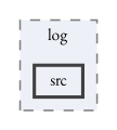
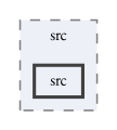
  digraph {
    compound=true
    fontname="EB Garamond"
    n1 [color=grey25 fillcolor="#edf0f7" fontname="EB Garamond" fontsize=10 height=0.2 label=src shape=box style="filled,bold" width=0.4]
    subgraph cluster_1 {
      bgcolor="#edf0f7"
      fontsize=10
-     label=log
+     label=src
      pencolor=grey50
      style="filled,dashed"
      n1
    }
  }
